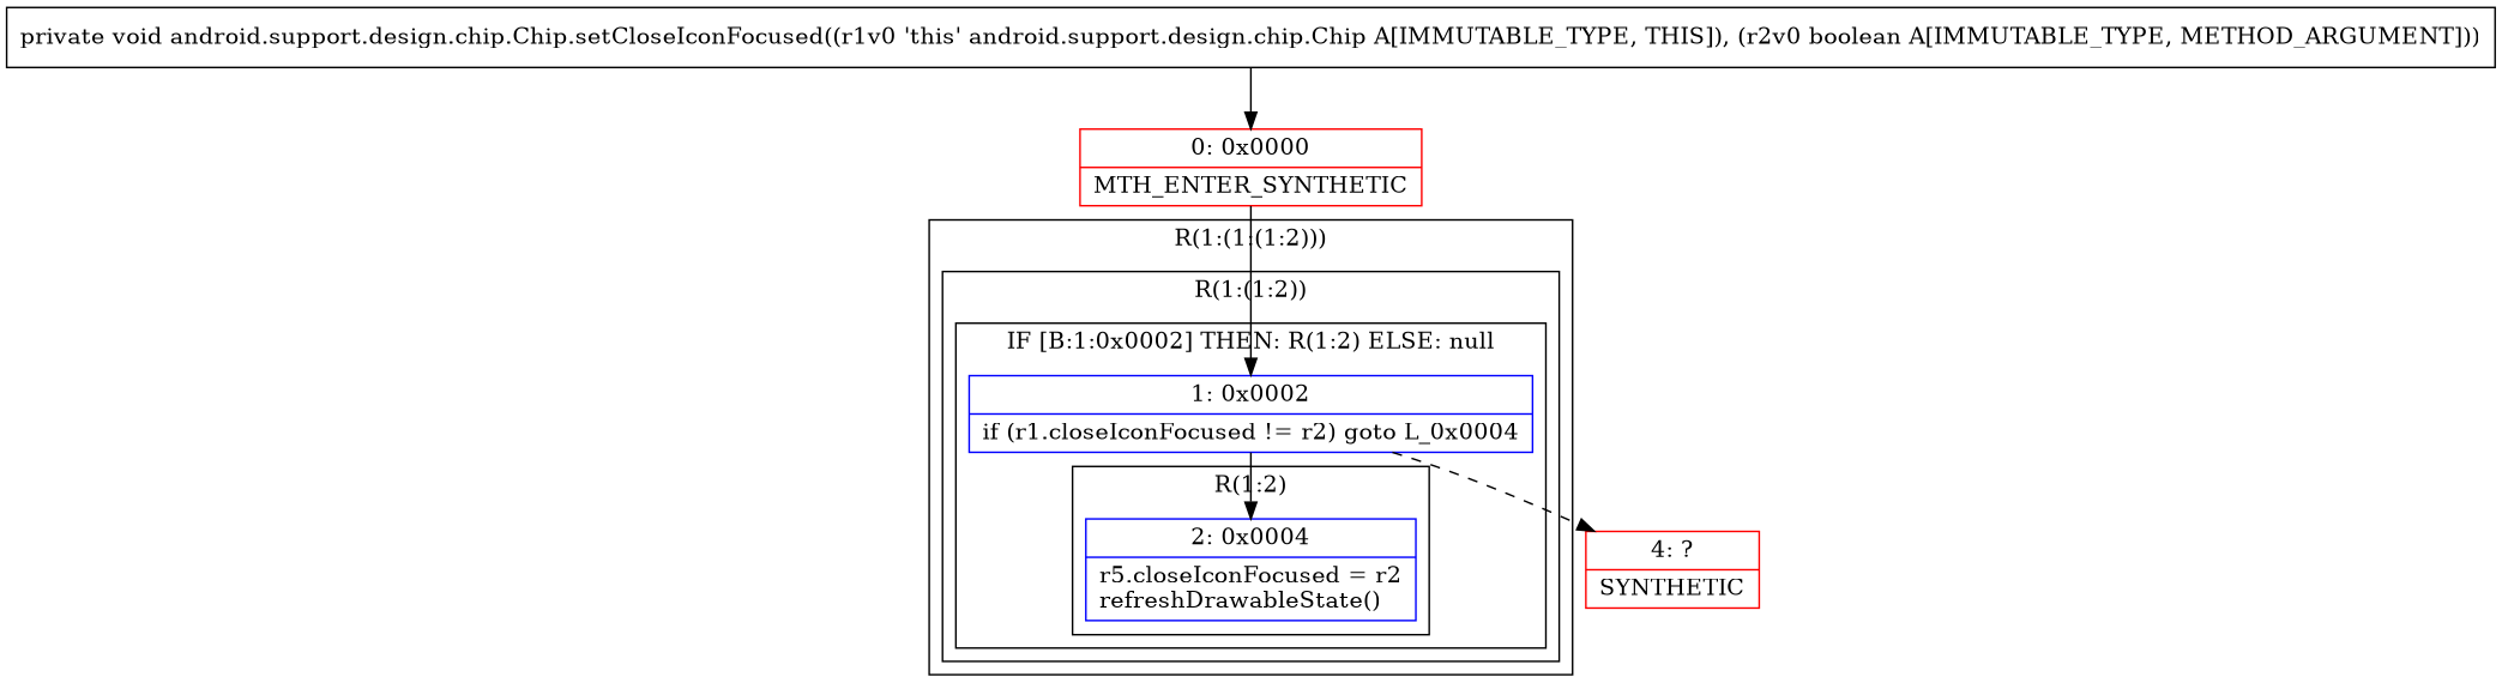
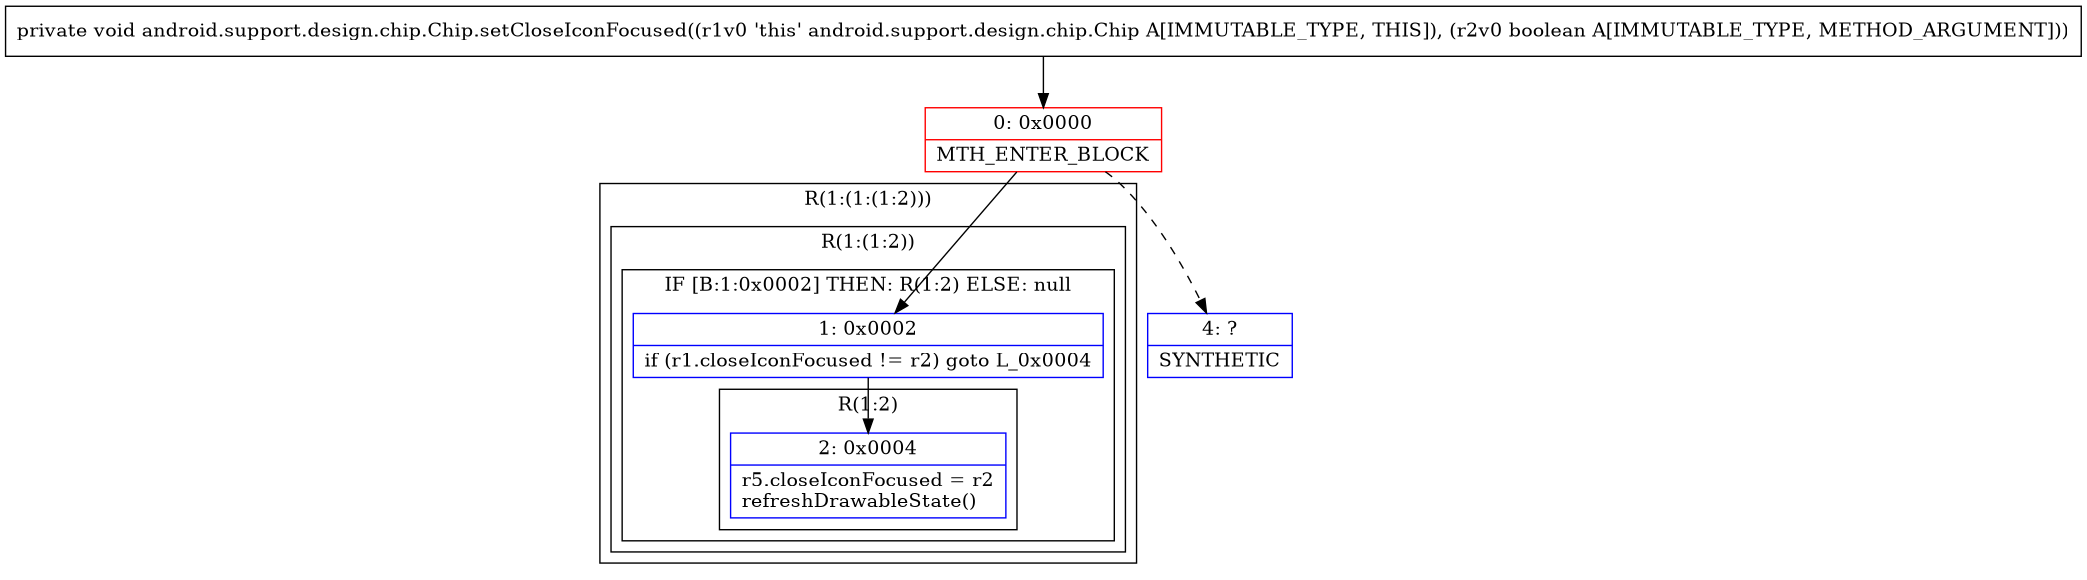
  digraph {
    node [color=blue shape=record]
    n1 [label="{2\:\ 0x0004|r5.closeIconFocused = r2\lrefreshDrawableState()\l}"]
    n2 [label="{1\:\ 0x0002|if (r1.closeIconFocused != r2) goto L_0x0004\l}"]
-   n3 [color=red label="{4\:\ ?|SYNTHETIC\l}"]
-   n4 [color=red label="{0\:\ 0x0000|MTH_ENTER_SYNTHETIC\l}"]
+   n3 [label="{4\:\ ?|SYNTHETIC\l}"]
+   n4 [color=red label="{0\:\ 0x0000|MTH_ENTER_BLOCK\l}"]
    n5 [label="{private void android.support.design.chip.Chip.setCloseIconFocused((r1v0 'this' android.support.design.chip.Chip A[IMMUTABLE_TYPE, THIS]), (r2v0 boolean A[IMMUTABLE_TYPE, METHOD_ARGUMENT])) }" color=""]
    subgraph cluster_1 {
      label="R(1:(1:(1:2)))"
      subgraph cluster_2 {
        label="R(1:(1:2))"
        subgraph cluster_3 {
          label="IF [B:1:0x0002] THEN: R(1:2) ELSE: null"
          n2
          subgraph cluster_4 {
            label="R(1:2)"
            n1
          }
        }
      }
    }
    n2 -> n1
-   n2 -> n3 [style=dashed]
+   n4 -> n3 [style=dashed]
    n4 -> n2
    n5 -> n4
  }
